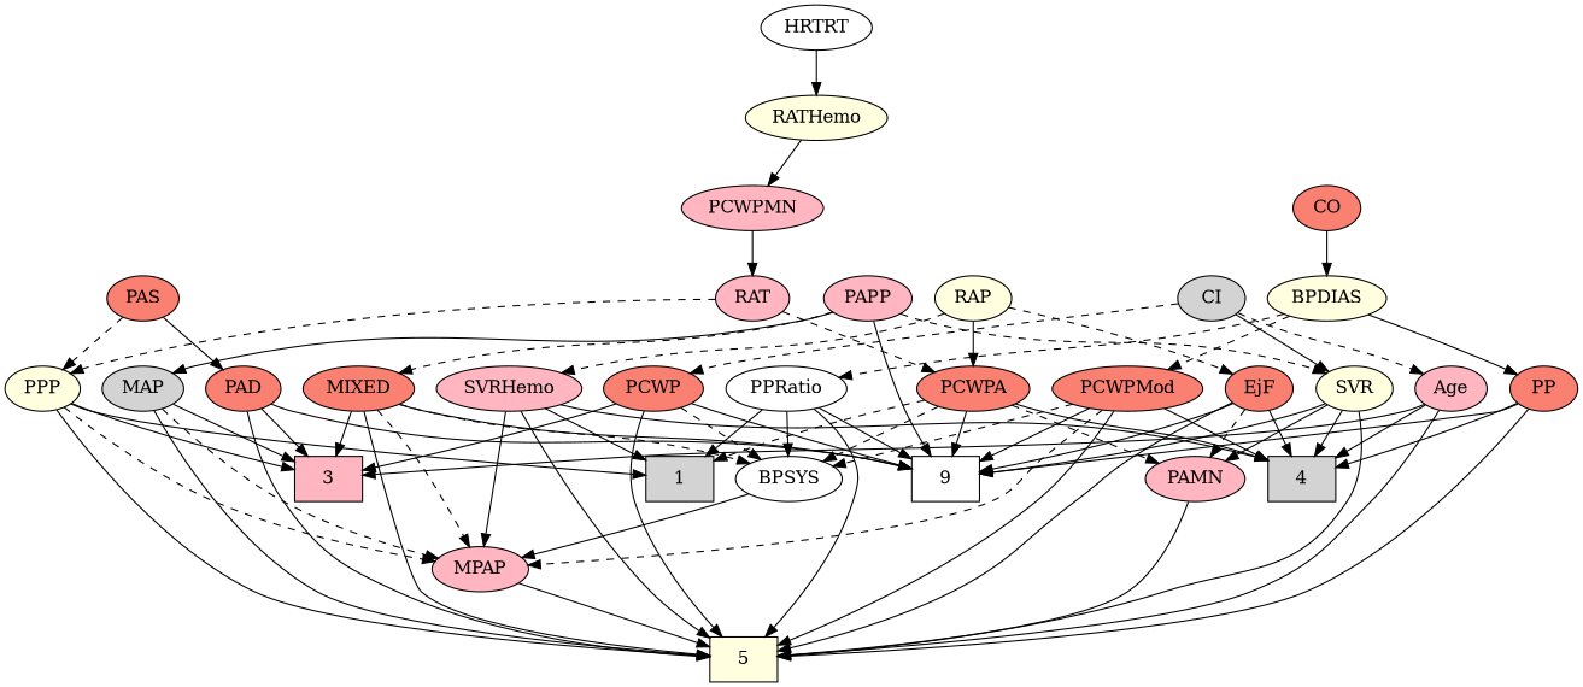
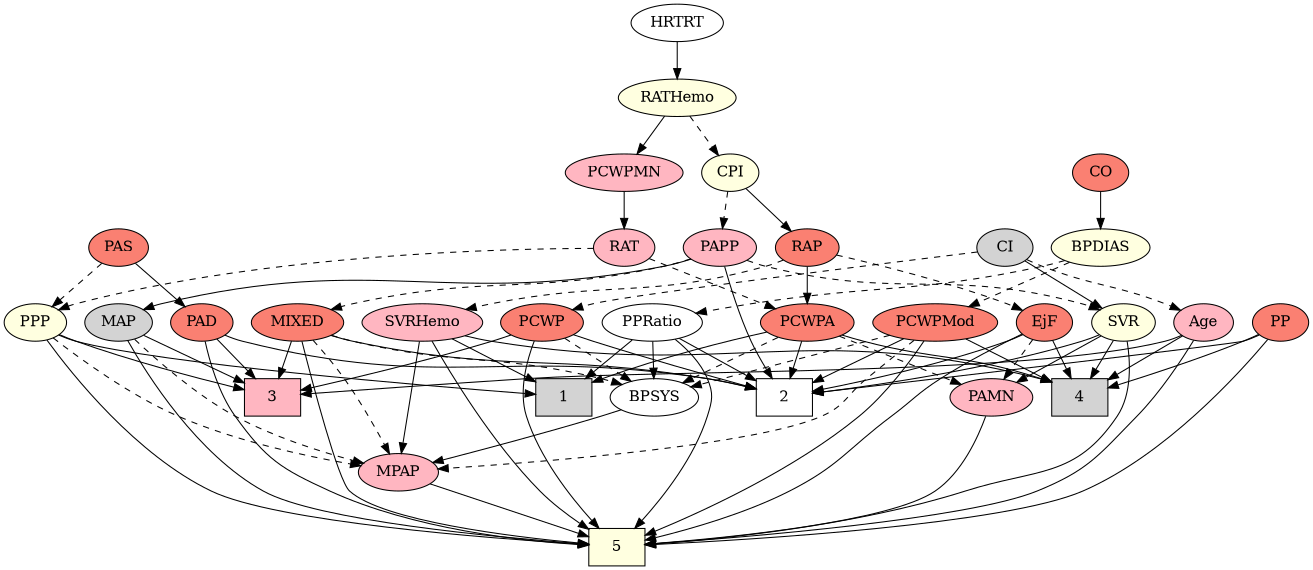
  strict digraph {
    node [fillcolor=salmon style=filled]
    edge [style=solid]
    1 [fillcolor=lightgrey height=0.5 shape=box width=0.75]
-   2 [fillcolor=white height=0.5 shape=box width=0.75 label=9]
+   2 [fillcolor=white height=0.5 shape=box width=0.75]
    3 [fillcolor=lightpink height=0.5 shape=box width=0.75]
    4 [fillcolor=lightgrey height=0.5 shape=box width=0.75]
    5 [fillcolor=lightyellow height=0.5 shape=box width=0.75]
    Age [fillcolor=lightpink height=0.5 width=0.75]
    EjF [height=0.5 width=0.75]
    PAMN [fillcolor=lightpink height=0.5 width=1.011]
-   RAP [fillcolor=lightyellow height=0.5 width=0.77632]
+   RAP [height=0.5 width=0.77632]
    PCWPA [height=0.5 width=1.1555]
    SVRHemo [fillcolor=lightpink height=0.5 width=1.3902]
    BPSYS [fillcolor=white height=0.5 width=1.0471]
    MPAP [fillcolor=lightpink height=0.5 width=0.97491]
    MIXED [height=0.5 width=1.1193]
    PAD [height=0.5 width=0.79437]
    CO [height=0.5 width=0.75]
    BPDIAS [fillcolor=lightyellow height=0.5 width=1.1735]
    PCWPMod [height=0.5 width=1.4443]
    PP [height=0.5 width=0.75]
    PPRatio [fillcolor=white height=0.5 width=1.1013]
    CI [fillcolor=lightgrey height=0.5 width=0.75]
    SVR [fillcolor=lightyellow height=0.5 width=0.77632]
    PCWP [height=0.5 width=0.97491]
    PAS [height=0.5 width=0.75]
    PPP [fillcolor=lightyellow height=0.5 width=0.75]
    RATHemo [fillcolor=lightyellow height=0.5 width=1.3721]
+   CPI [fillcolor=lightyellow height=0.5 width=0.75]
    PCWPMN [fillcolor=lightpink height=0.5 width=1.3902]
    PAPP [fillcolor=lightpink height=0.5 width=0.88464]
    RAT [fillcolor=lightpink height=0.5 width=0.75827]
    MAP [fillcolor=lightgrey height=0.5 width=0.84854]
    HRTRT [fillcolor=white height=0.5 width=1.1013]
    Age -> 3
    Age -> 4
    Age -> 5
    EjF -> 2
    EjF -> 4
    EjF -> 5
    EjF -> PAMN [style=dashed]
    PAMN -> 5
    RAP -> EjF [style=dashed]
    RAP -> PCWPA
    RAP -> SVRHemo [style=dashed]
-   PCWPA -> 1 [style=dashed]
+   PCWPA -> 1
    PCWPA -> 2
    PCWPA -> 4
    PCWPA -> PAMN [style=dashed]
    PCWPA -> BPSYS [style=dashed]
    SVRHemo -> 1
    SVRHemo -> 4
    SVRHemo -> 5
    SVRHemo -> MPAP
    BPSYS -> MPAP
    MPAP -> 5
    MIXED -> 2
    MIXED -> 3
    MIXED -> 5
    MIXED -> BPSYS [style=dashed]
    MIXED -> MPAP [style=dashed]
    PAD -> 2
    PAD -> 3
    PAD -> 5
    CO -> BPDIAS
    BPDIAS -> PCWPMod [style=dashed]
-   BPDIAS -> PP
    BPDIAS -> PPRatio [style=dashed]
    PCWPMod -> 2
    PCWPMod -> 4
    PCWPMod -> 5
    PCWPMod -> BPSYS [style=dashed]
    PCWPMod -> MPAP [style=dashed]
    PP -> 2
    PP -> 4
    PP -> 5
    PPRatio -> 1
    PPRatio -> 2
    PPRatio -> 5
    PPRatio -> BPSYS
    CI -> Age [style=dashed]
    CI -> SVR
    CI -> PCWP [style=dashed]
    SVR -> 2
    SVR -> 4
    SVR -> 5
    SVR -> PAMN
    PCWP -> 2
    PCWP -> 3
    PCWP -> 5
    PCWP -> BPSYS [style=dashed]
    PAS -> PAD
    PAS -> PPP [style=dashed]
    PPP -> 1
    PPP -> 3
    PPP -> 5
    PPP -> MPAP [style=dashed]
+   RATHemo -> CPI [style=dashed]
    RATHemo -> PCWPMN
+   CPI -> RAP
+   CPI -> PAPP [style=dashed]
    PCWPMN -> RAT
    PAPP -> 2
    PAPP -> MIXED [style=dashed]
    PAPP -> SVR [style=dashed]
    PAPP -> MAP
    RAT -> PCWPA [style=dashed]
    RAT -> PPP [style=dashed]
    MAP -> 3
    MAP -> 5
    MAP -> MPAP [style=dashed]
    HRTRT -> RATHemo
  }
